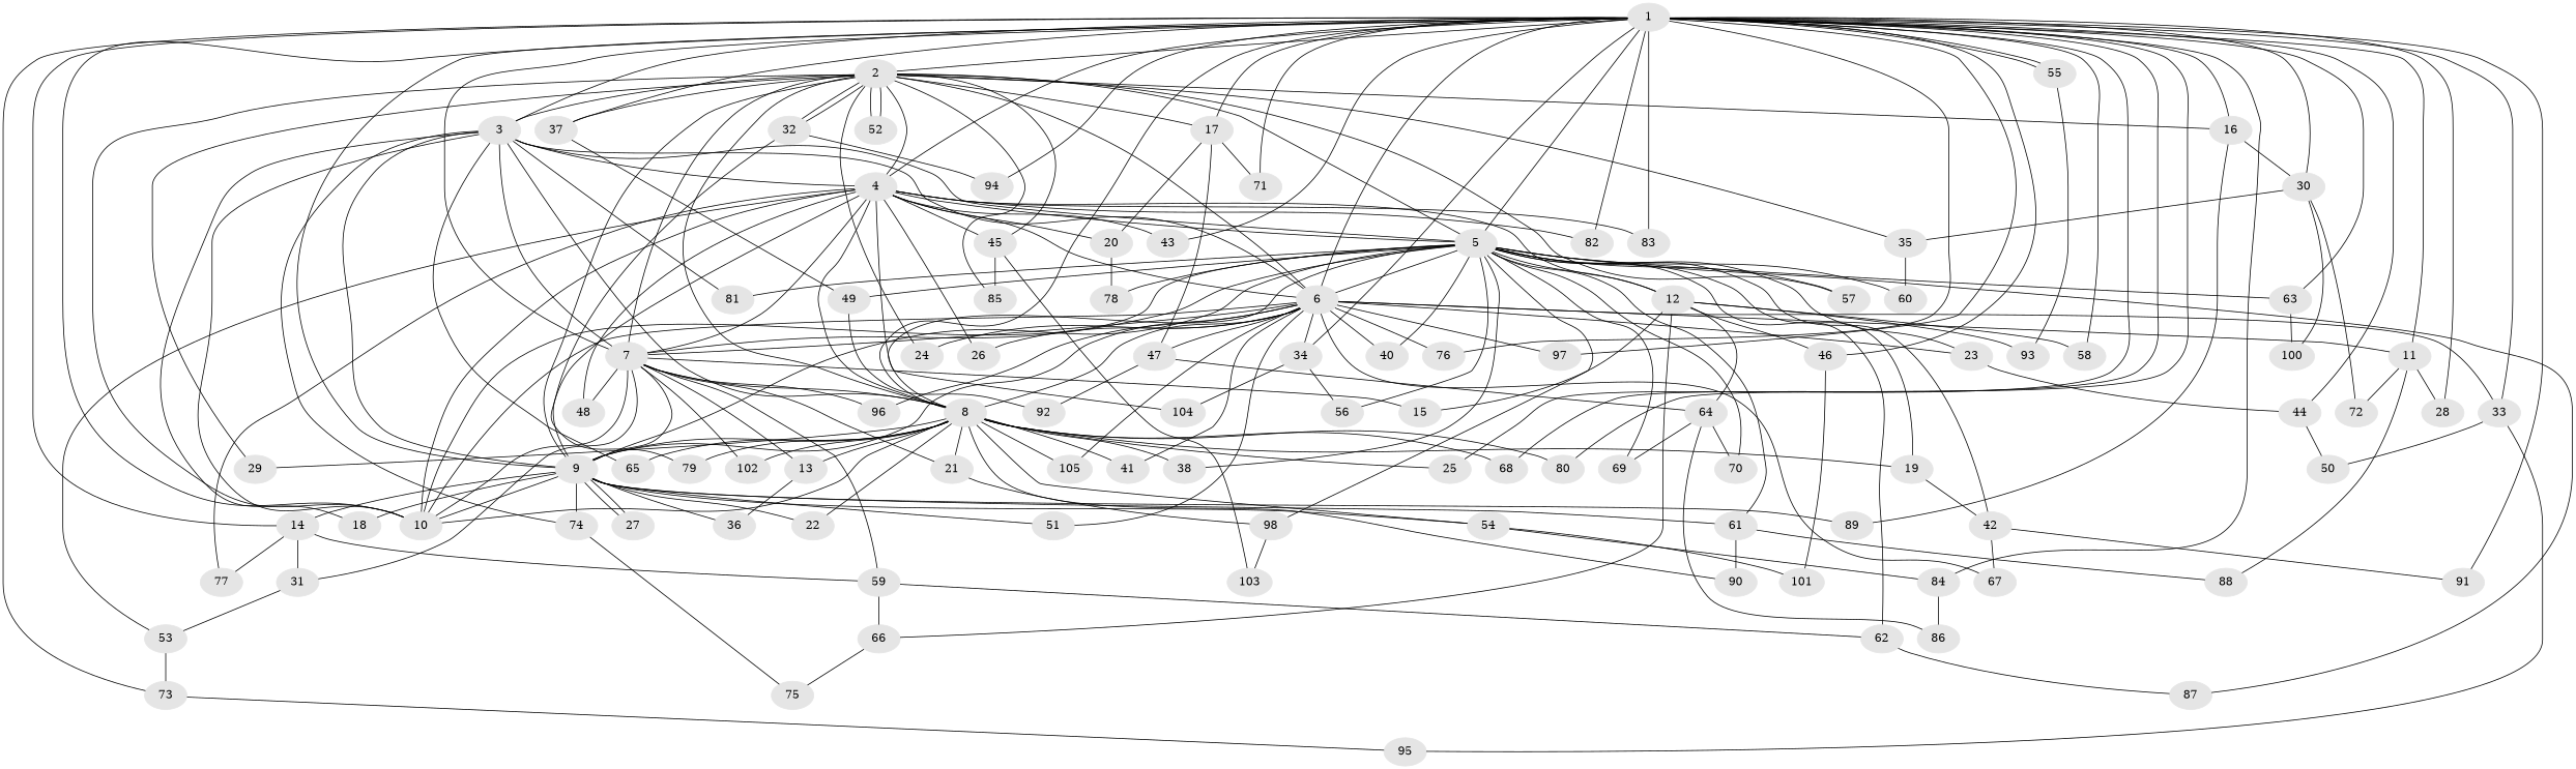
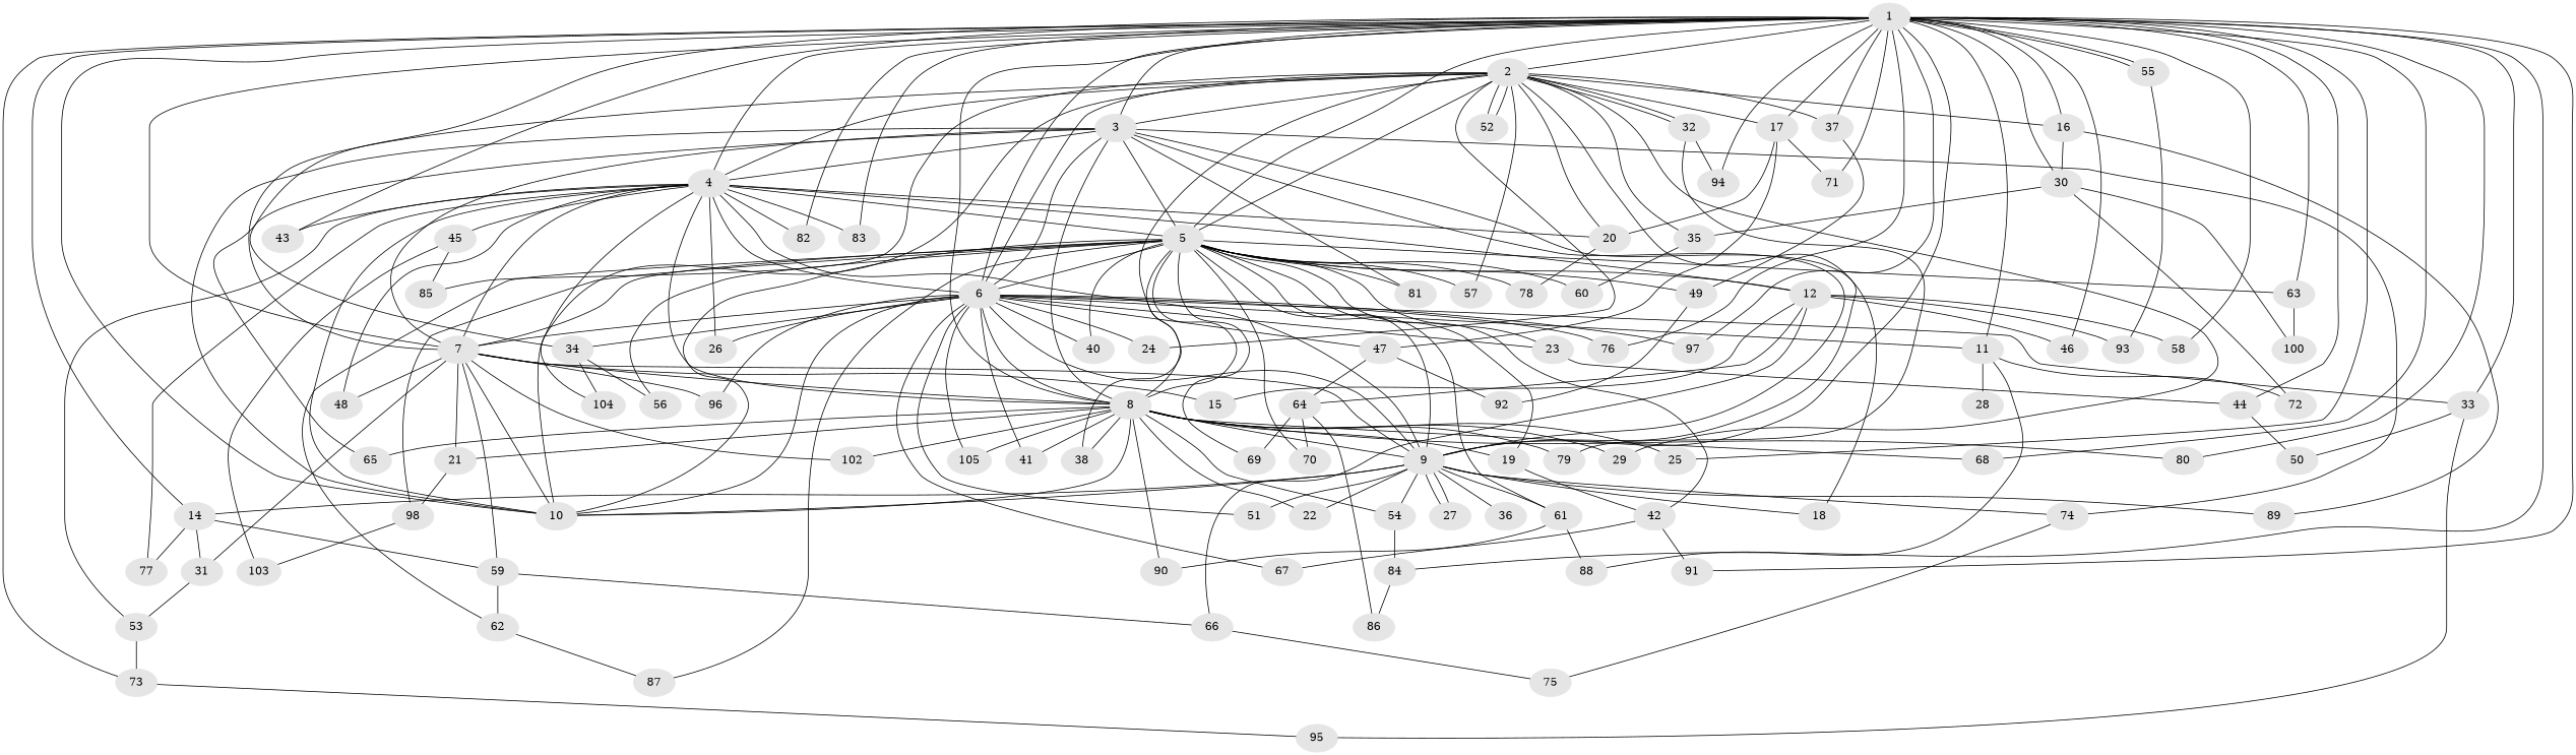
  graph {
    node [color=gray90 style=filled]
    1
    2
    3
    4
    5
    6
    7
    8
    9
    10
    11
    14
    16
    17
    25
    28
    30
    33
    34
    37
    43
    44
    46
    55
    58
    63
    68
    71
    73
    76
    80
    82
    83
    84
    91
    94
    97
    24
    29
    32
    35
    45
    52
    57
    85
    18
    65
    74
    81
    12
    20
    26
    48
    53
    77
    104
    19
    23
    38
    40
    42
    49
    56
    60
    61
    62
    69
    70
    78
    87
    98
    41
    47
    51
    67
    96
    105
-   13
    15
    21
    31
    59
    102
    22
    54
    79
    90
    27
    36
    89
    72
    88
    100
    50
    95
-   101
    93
    86
    103
    75
    64
    66
    92
    1 -- 2
    1 -- 3
    1 -- 4
    1 -- 5
    1 -- 6
    1 -- 7
    1 -- 8
    1 -- 9
    1 -- 10
    1 -- 11
    1 -- 14
    1 -- 16
    1 -- 17
    1 -- 25
-   1 -- 28
    1 -- 30
    1 -- 33
    1 -- 34
    1 -- 37
    1 -- 43
    1 -- 44
    1 -- 46
    1 -- 55
    1 -- 55
    1 -- 58
    1 -- 63
    1 -- 68
    1 -- 71
    1 -- 73
    1 -- 76
    1 -- 80
    1 -- 82
    1 -- 83
    1 -- 84
    1 -- 91
    1 -- 94
    1 -- 97
    2 -- 3
    2 -- 4
    2 -- 5
    2 -- 6
    2 -- 7
    2 -- 8
    2 -- 9
    2 -- 10
    2 -- 16
    2 -- 17
    2 -- 37
    2 -- 24
    2 -- 29
    2 -- 32
    2 -- 32
    2 -- 35
-   2 -- 45
+   2 -- 20
    2 -- 52
    2 -- 52
    2 -- 57
    2 -- 85
    3 -- 4
    3 -- 5
    3 -- 6
    3 -- 7
    3 -- 8
    3 -- 9
    3 -- 10
    3 -- 18
    3 -- 65
    3 -- 74
    3 -- 81
    4 -- 5
    4 -- 6
    4 -- 7
    4 -- 8
    4 -- 9
    4 -- 10
    4 -- 43
    4 -- 82
    4 -- 83
    4 -- 45
    4 -- 12
    4 -- 20
    4 -- 26
    4 -- 48
    4 -- 53
    4 -- 77
    4 -- 104
    5 -- 6
    5 -- 7
    5 -- 8
    5 -- 9
    5 -- 10
    5 -- 63
    5 -- 57
    5 -- 81
    5 -- 12
    5 -- 19
    5 -- 23
    5 -- 38
    5 -- 40
    5 -- 42
    5 -- 49
    5 -- 56
    5 -- 60
    5 -- 61
    5 -- 62
    5 -- 69
    5 -- 70
    5 -- 78
    5 -- 87
    5 -- 98
    6 -- 7
    6 -- 8
    6 -- 9
    6 -- 10
    6 -- 11
    6 -- 33
    6 -- 34
    6 -- 76
    6 -- 97
    6 -- 24
    6 -- 26
    6 -- 23
    6 -- 40
    6 -- 41
    6 -- 47
    6 -- 51
    6 -- 67
    6 -- 96
    6 -- 105
    7 -- 8
    7 -- 9
    7 -- 10
    7 -- 48
    7 -- 96
-   7 -- 13
    7 -- 15
    7 -- 21
    7 -- 31
    7 -- 59
    7 -- 102
    8 -- 9
    8 -- 10
    8 -- 25
    8 -- 68
    8 -- 80
    8 -- 29
    8 -- 65
    8 -- 19
    8 -- 38
    8 -- 41
    8 -- 105
-   8 -- 13
    8 -- 21
    8 -- 102
    8 -- 22
    8 -- 54
    8 -- 79
    8 -- 90
    9 -- 10
    9 -- 14
    9 -- 18
    9 -- 74
    9 -- 61
    9 -- 51
    9 -- 22
    9 -- 54
    9 -- 27
    9 -- 27
    9 -- 36
    9 -- 89
    11 -- 28
    11 -- 72
    11 -- 88
    14 -- 77
    14 -- 31
    14 -- 59
    16 -- 30
    16 -- 89
    17 -- 71
    17 -- 20
    17 -- 47
    30 -- 35
    30 -- 72
    30 -- 100
    33 -- 50
    33 -- 95
    34 -- 104
    34 -- 56
    37 -- 49
    44 -- 50
-   46 -- 101
    55 -- 93
    63 -- 100
    73 -- 95
    84 -- 86
    32 -- 94
    32 -- 79
    35 -- 60
    45 -- 85
    45 -- 103
    74 -- 75
    12 -- 46
    12 -- 58
    12 -- 15
    12 -- 93
    12 -- 64
    12 -- 66
    20 -- 78
    53 -- 73
    19 -- 42
    23 -- 44
    42 -- 91
    42 -- 67
    49 -- 92
    61 -- 90
    61 -- 88
    62 -- 87
    98 -- 103
    47 -- 64
    47 -- 92
-   13 -- 36
    21 -- 98
    31 -- 53
    59 -- 62
    59 -- 66
    54 -- 84
-   54 -- 101
    64 -- 69
    64 -- 70
    64 -- 86
    66 -- 75
  }
